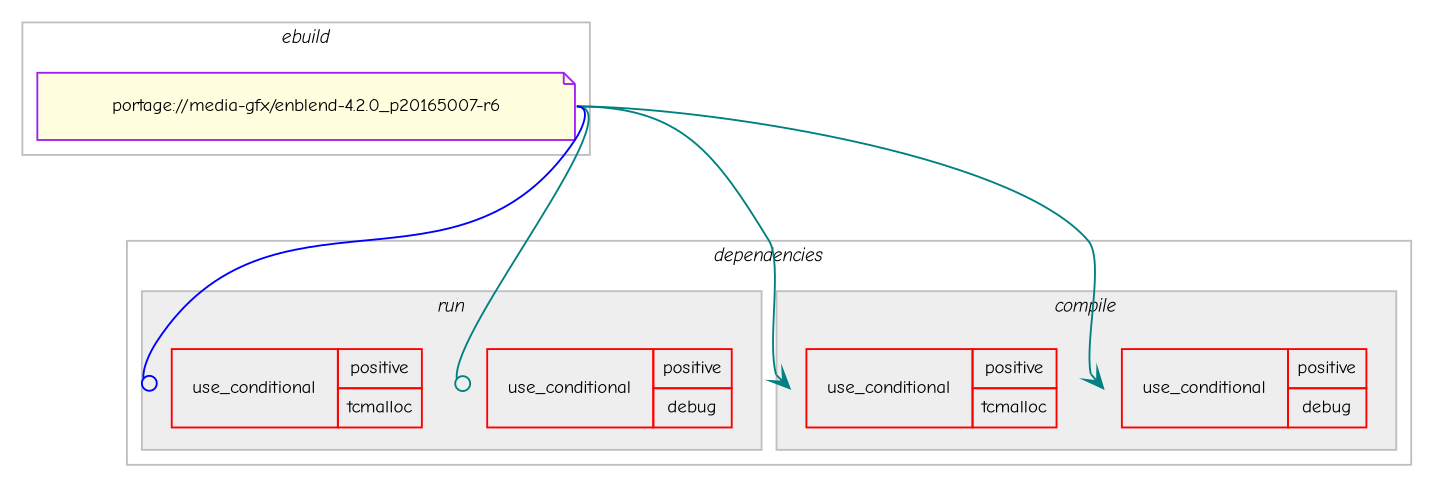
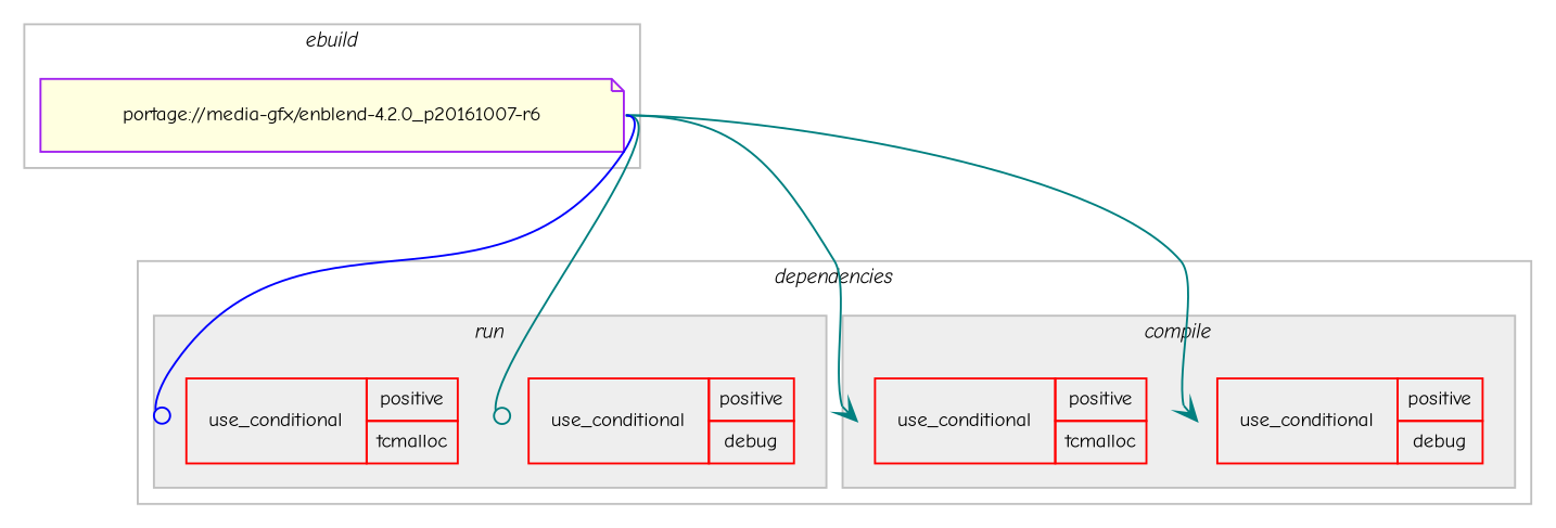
  digraph {
    compound=true
    concentrate=true
    fontname="Comic Neue"
    fontsize=10
    newrank=true
    rankdir=TB
    ranksep=1.5
    node [color=red fontname="Comic Neue" fontsize=10 shape=none]
    edge [arrowhead=vee headport=w style=solid tailport=e weight=20 color=teal fontname="Comic Neue"]
-   n1 [color=purple label="portage://media-gfx/enblend-4.2.0_p20165007-r6" width=4 style=filled fillcolor=lightyellow shape=note]
+   n1 [color=purple label="portage://media-gfx/enblend-4.2.0_p20161007-r6" width=4 style=filled fillcolor=lightyellow shape=note]
    n2 [label=<<TABLE BORDER="0" CELLBORDER="1" CELLSPACING="0" CELLPADDING="4"><TR><TD ROWSPAN="3" CELLPADDING="10">use_conditional</TD></TR><TR><TD>positive</TD></TR><TR><TD>debug</TD></TR></TABLE>>]
    n3 [label=<<TABLE BORDER="0" CELLBORDER="1" CELLSPACING="0" CELLPADDING="4"><TR><TD ROWSPAN="3" CELLPADDING="10">use_conditional</TD></TR><TR><TD>positive</TD></TR><TR><TD>tcmalloc</TD></TR></TABLE>>]
    n4 [label=<<TABLE BORDER="0" CELLBORDER="1" CELLSPACING="0" CELLPADDING="4"><TR><TD ROWSPAN="3" CELLPADDING="10">use_conditional</TD></TR><TR><TD>positive</TD></TR><TR><TD>debug</TD></TR></TABLE>>]
    n5 [label=<<TABLE BORDER="0" CELLBORDER="1" CELLSPACING="0" CELLPADDING="4"><TR><TD ROWSPAN="3" CELLPADDING="10">use_conditional</TD></TR><TR><TD>positive</TD></TR><TR><TD>tcmalloc</TD></TR></TABLE>>]
    subgraph cluster_1 {
      color=gray
      label=<<i>ebuild</i>>
      rank=same
      n1
    }
    subgraph cluster_2 {
      color=gray
      label=<<i>dependencies</i>>
      subgraph cluster_3 {
        color=gray
        fillcolor="#eeeeee"
        label=<<i>compile</i>>
        style=filled
        subgraph sub_4 {
          color=gray
          fillcolor="#eeeeee"
          label=<<i>compile</i>>
          style=filled
          n2
        }
        subgraph sub_5 {
          color=gray
          fillcolor="#eeeeee"
          label=<<i>compile</i>>
          style=filled
          n3
        }
      }
      subgraph cluster_6 {
        color=gray
        fillcolor="#eeeeee"
        label=<<i>compile and run</i>>
        style=filled
      }
      subgraph cluster_7 {
        color=gray
        fillcolor="#eeeeee"
        label=<<i>run</i>>
        style=filled
        subgraph sub_8 {
          color=gray
          fillcolor="#eeeeee"
          label=<<i>run</i>>
          style=filled
          n4
        }
        subgraph sub_9 {
          color=gray
          fillcolor="#eeeeee"
          label=<<i>run</i>>
          style=filled
          n5
        }
      }
    }
    subgraph cluster_10 {
      color=gray
      label=<<i>candidates</i>>
      rank=same
    }
    n1 -> n2
    n1 -> n3
    n1 -> n4 [arrowhead=odot]
    n1 -> n5 [arrowhead=odot color=blue]
  }
